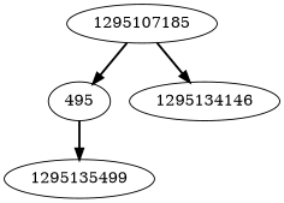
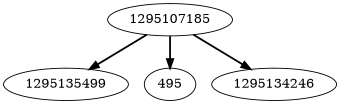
  strict digraph {
    edge [style=bold]
    1295107185
    1295135499
    495
-   1295134146
-   495 -> 1295135499
+   1295134146 [label=1295134246]
+   1295107185 -> 1295135499
    1295107185 -> 495
    1295107185 -> 1295134146
  }
